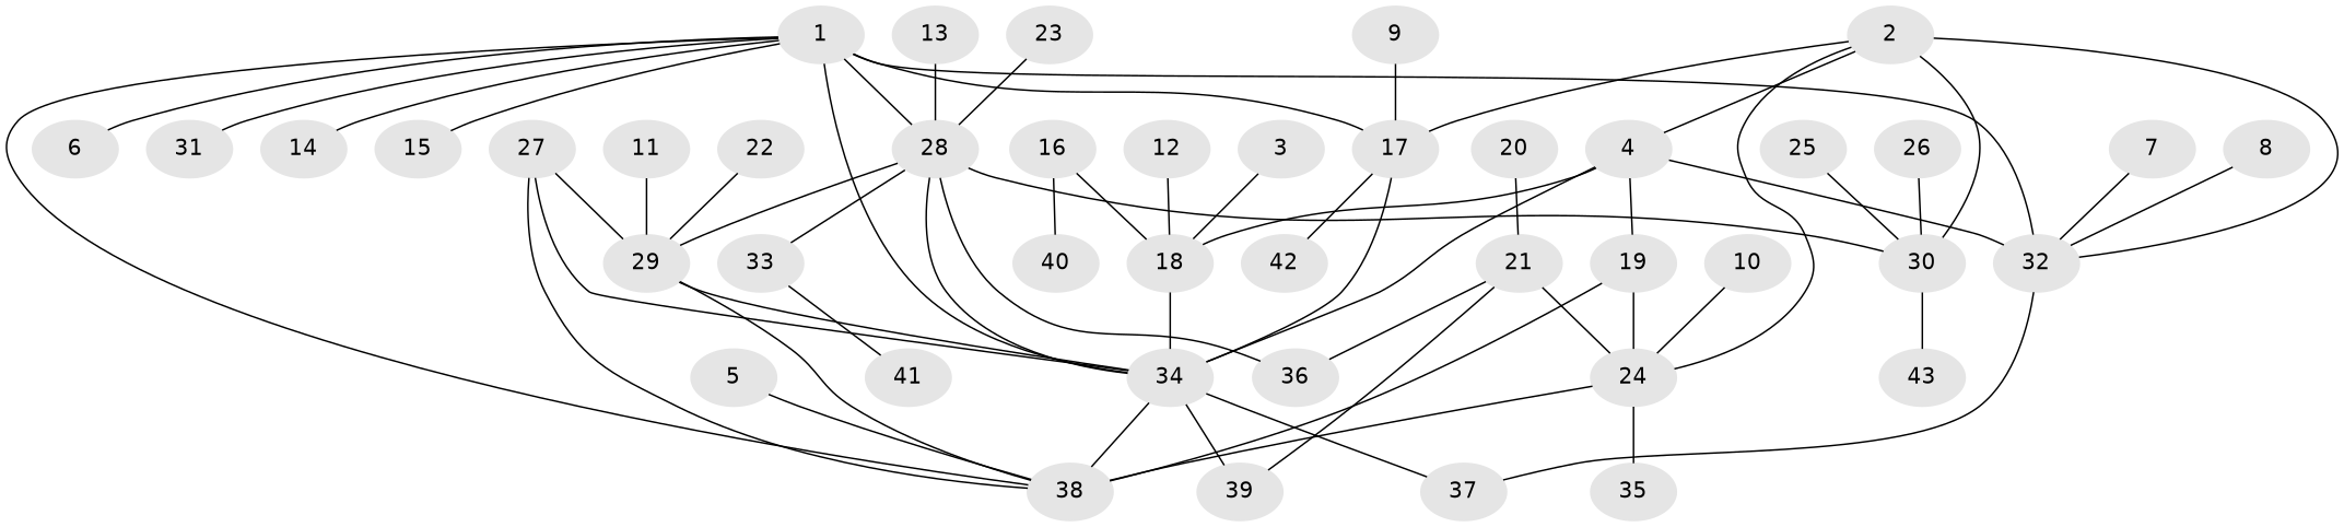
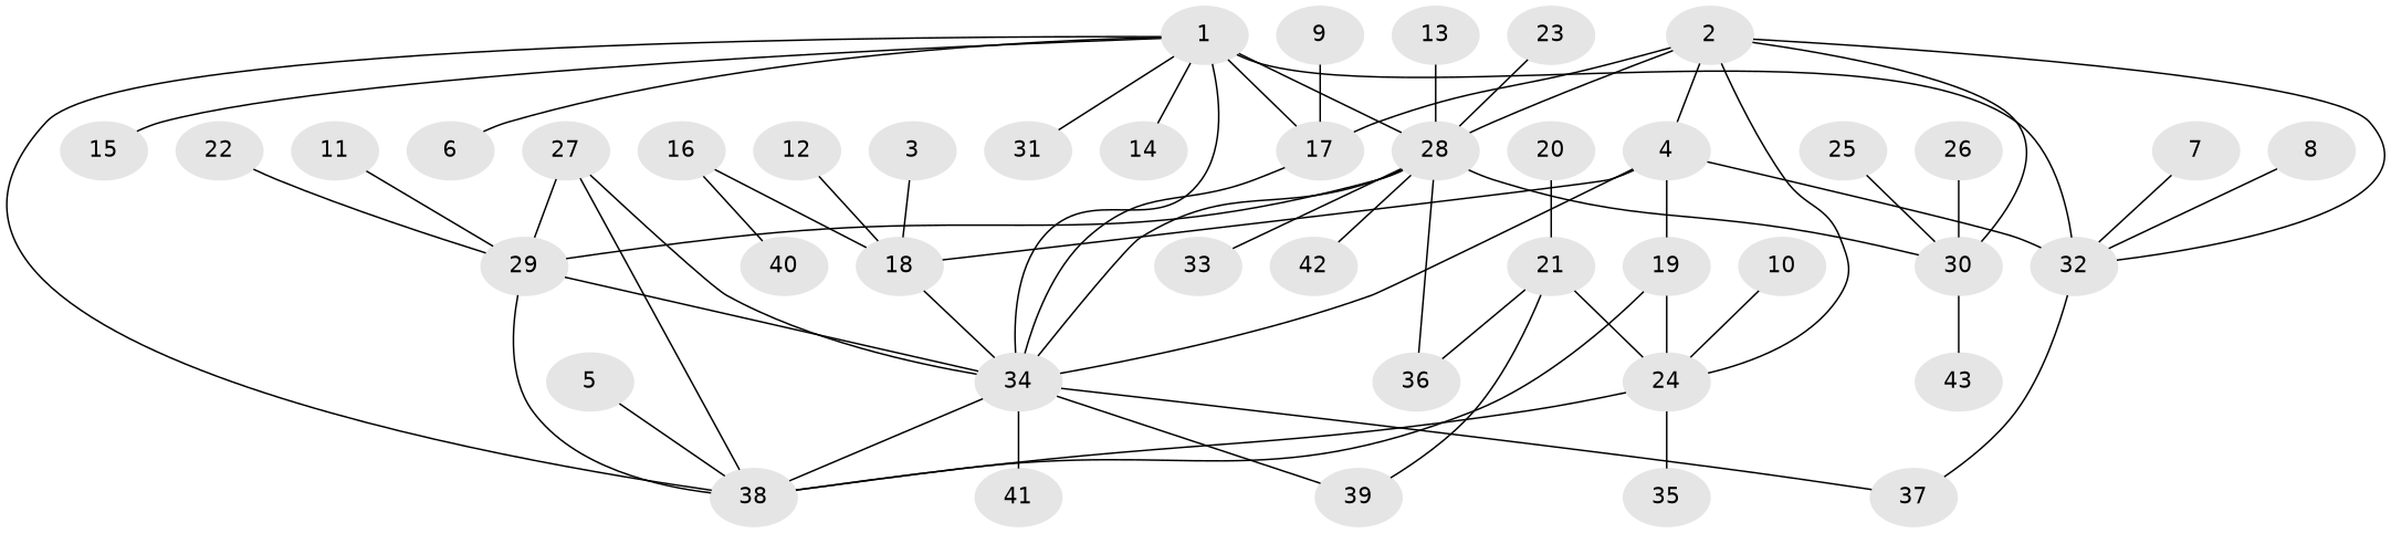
  graph {
    fontname="DejaVu Sans"
    node [color=gray90 fontname="DejaVu Sans" style=filled]
    edge [fontname="DejaVu Sans" weight=1.0]
    1
    6
    14
    15
    17
    28
    31
    32
    34
    38
    30
    29
    36
    33
    42
    37
    39
    41
    2
    4
    24
    18
    19
    35
    43
    3
    5
    7
    8
    9
    10
    11
    12
    13
    16
    40
    20
    21
    22
    23
    25
    26
    27
    1 -- 6
    1 -- 14
    1 -- 15
    1 -- 17
    1 -- 28
    1 -- 31
    1 -- 32 [weight=3.0]
    1 -- 34
    1 -- 38
    17 -- 34
    28 -- 34
    28 -- 30
    28 -- 29
    28 -- 36
    28 -- 33
-   17 -- 42
+   28 -- 42
    32 -- 37
    34 -- 38
    34 -- 37
    34 -- 39
-   33 -- 41
+   34 -- 41
    30 -- 43
    29 -- 34
    29 -- 38
    2 -- 17
+   2 -- 28 [weight=2.0]
    2 -- 32
    2 -- 30 [weight=2.0]
    2 -- 4
    2 -- 24
    4 -- 32
    4 -- 34 [weight=2.0]
    4 -- 18
    4 -- 19
    24 -- 38
    24 -- 35
    18 -- 34 [weight=2.0]
    19 -- 38 [weight=2.0]
    19 -- 24 [weight=2.0]
    3 -- 18
    5 -- 38
    7 -- 32
    8 -- 32
    9 -- 17
    10 -- 24
    11 -- 29
    12 -- 18
    13 -- 28
    16 -- 18
    16 -- 40
    20 -- 21
    21 -- 36
    21 -- 39
    21 -- 24
    22 -- 29
    23 -- 28
    25 -- 30
    26 -- 30
    27 -- 34
    27 -- 38
    27 -- 29
  }
